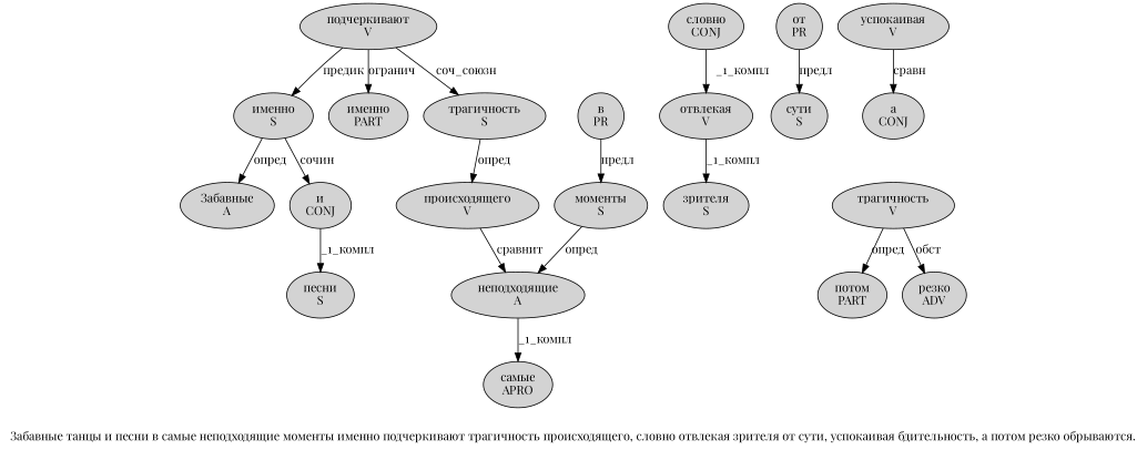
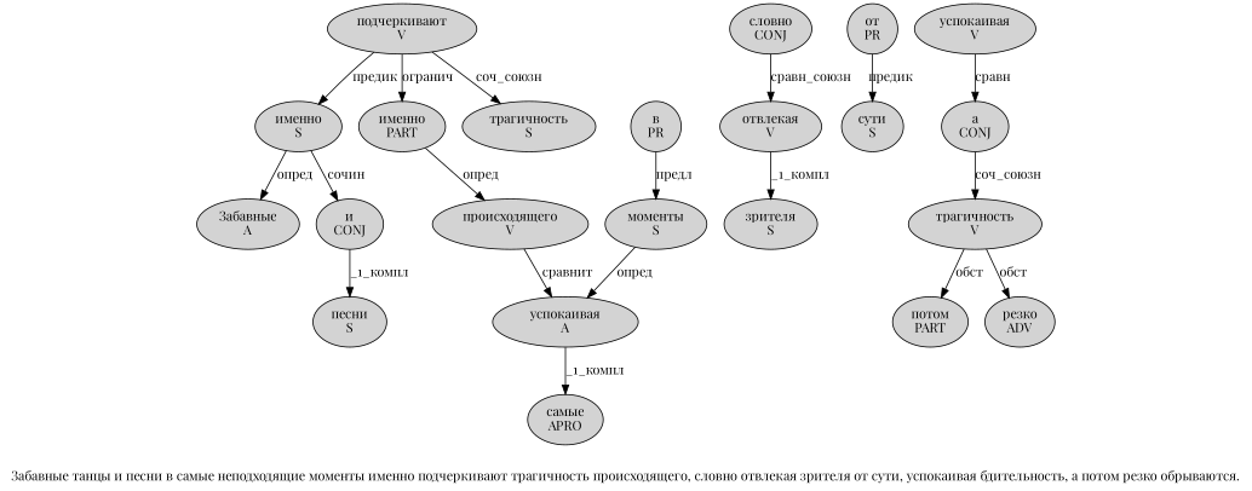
  digraph {
    fontname="Playfair Display"
    label="Забавные танцы и песни в самые неподходящие моменты именно подчеркивают трагичность происходящего, словно отвлекая зрителя от сути, успокаивая бдительность, а потом резко обрываются."
    node [fillcolor=lightgray fontname="Playfair Display" penwidth=1 shape=ellipse style=filled]
    edge [fontname="Playfair Display"]
    n1 [label="Забавные\nA"]
    n2 [label="именно\nS"]
    n3 [label="и\nCONJ"]
    n4 [label="песни\nS"]
    n5 [label="в\nPR"]
    n6 [label="моменты\nS"]
-   n7 [label="неподходящие\nA"]
+   n7 [label="успокаивая\nA"]
    n8 [label="самые\nAPRO"]
    n9 [label="именно\nPART"]
    n10 [label="подчеркивают\nV"]
    n11 [label="трагичность\nS"]
    n12 [label="происходящего\nV"]
    n13 [label="словно\nCONJ"]
    n14 [label="отвлекая\nV"]
    n15 [label="зрителя\nS"]
    n16 [label="от\nPR"]
    n17 [label="сути\nS"]
    n18 [label="успокаивая\nV"]
    n19 [label="а\nCONJ"]
    n20 [label="трагичность\nV"]
    n21 [label="потом\nPART"]
    n22 [label="резко\nADV"]
    n2 -> n1 [label="опред"]
    n2 -> n3 [label="сочин"]
    n3 -> n4 [label="_1_компл"]
    n5 -> n6 [label="предл"]
    n6 -> n7 [label="опред"]
    n7 -> n8 [label="_1_компл"]
    n10 -> n2 [label="предик"]
    n10 -> n9 [label="огранич"]
    n10 -> n11 [label="соч_союзн"]
-   n11 -> n12 [label="опред"]
+   n9 -> n12 [label="опред"]
    n12 -> n7 [label="сравнит"]
-   n13 -> n14 [label="_1_компл"]
+   n13 -> n14 [label="сравн_союзн"]
    n14 -> n15 [label="_1_компл"]
-   n16 -> n17 [label="предл"]
+   n16 -> n17 [label="предик"]
    n18 -> n19 [label="сравн"]
-   n20 -> n21 [label="опред"]
+   n19 -> n20 [label="соч_союзн"]
+   n20 -> n21 [label="обст"]
    n20 -> n22 [label="обст"]
  }
